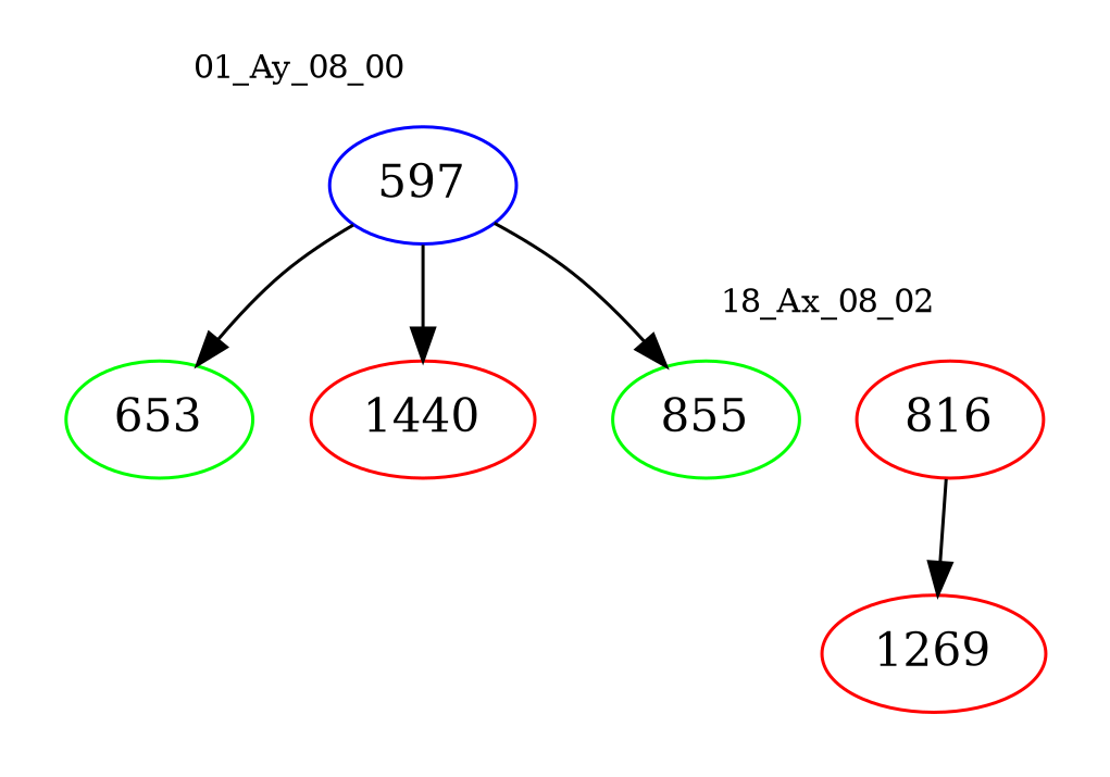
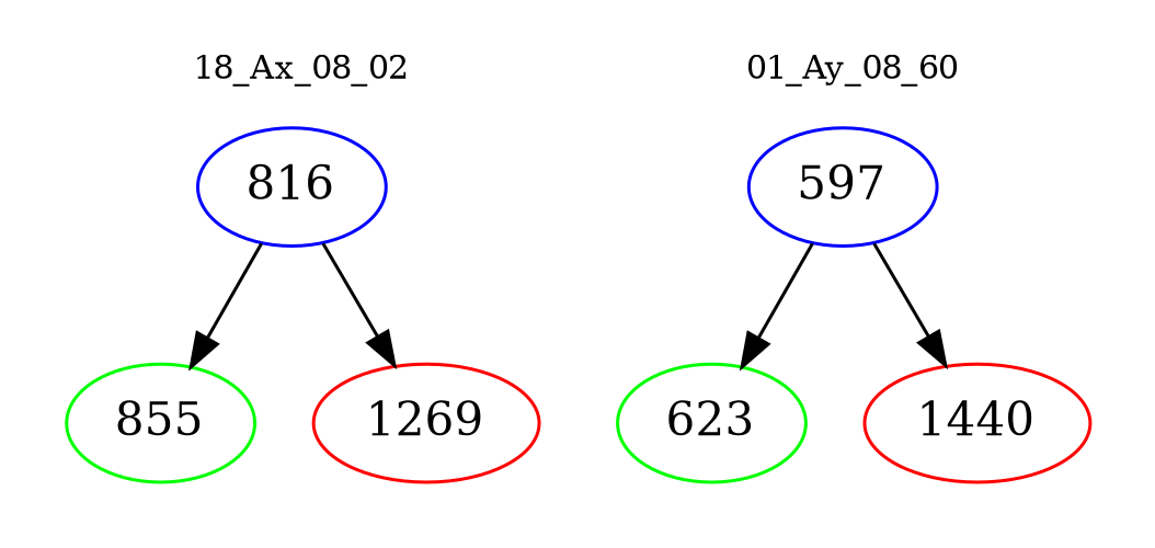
  digraph {
    node [color=blue]
    edge [color=black]
-   n1 [color=red label=816]
+   n1 [label=816]
    n2 [color=green label=855]
    n3 [color=red label=1269]
    n4 [label=597]
-   n5 [color=green label=653]
+   n5 [color=green label=623]
    n6 [color=red label=1440]
    subgraph cluster_1 {
      color=white
      fontsize=10
      label="18_Ax_08_02"
      n1
      n2
      n3
    }
    subgraph cluster_2 {
      color=white
      fontsize=10
-     label="01_Ay_08_00"
+     label="01_Ay_08_60"
      n4
      n5
      n6
    }
-   n4 -> n2
+   n1 -> n2
    n1 -> n3
    n4 -> n5
    n4 -> n6
  }
